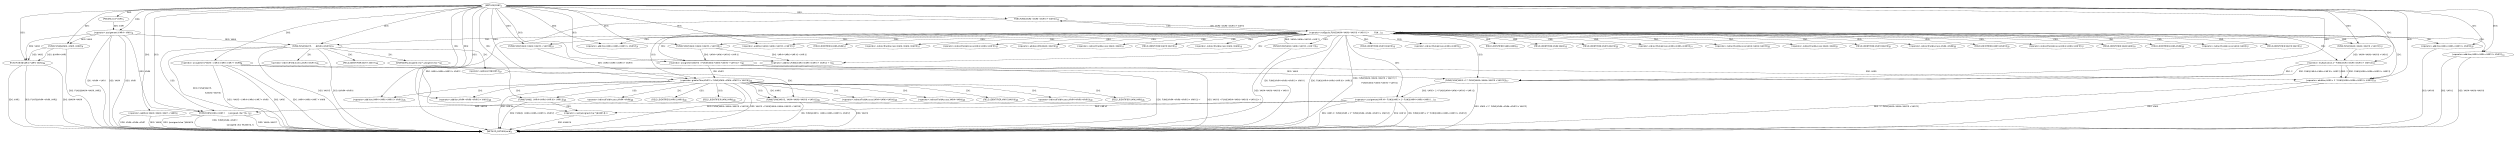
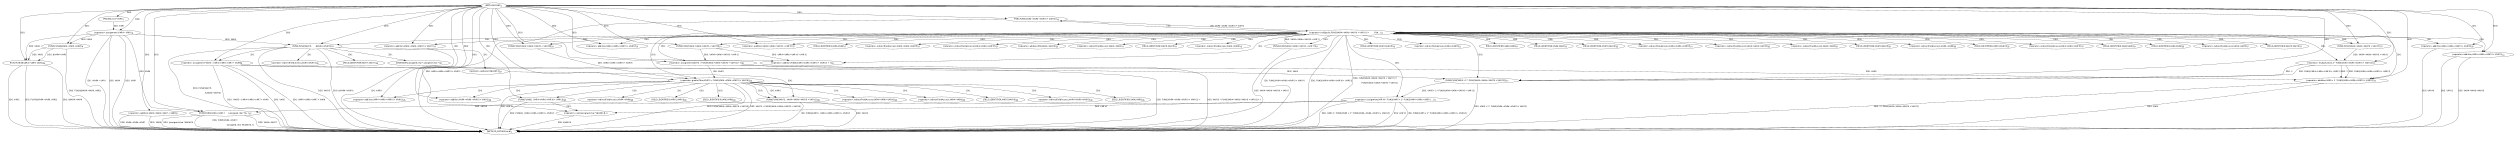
  digraph {
    fontname=Roboto
    node [fontname=Roboto]
    edge [fontname=Roboto]
    n1 [label=<(METHOD,FUN1)<SUB>1</SUB>>]
    n2 [label=<(PARAM,void *VAR1)<SUB>1</SUB>>]
    n3 [label=<(&lt;operator&gt;.assignment,*VAR4 = VAR1)<SUB>4</SUB>>]
    n4 [label=<(&lt;operator&gt;.assignment,*VAR5 = VAR4-&gt;VAR6-&gt;VAR7 + VAR8)<SUB>5</SUB>>]
    n5 [label=<(FUN2,FUN2(&amp;VAR4-&gt;VAR9, VAR2))<SUB>9</SUB>>]
    n6 [label=<(FUN7,FUN7(&amp;VAR4-&gt;VAR9, VAR2))<SUB>69</SUB>>]
    n7 [label=<(&lt;operator&gt;.addition,VAR4-&gt;VAR6-&gt;VAR7 + VAR8)<SUB>5</SUB>>]
    n8 [label=<(&lt;operator&gt;.assignment,VAR13 = FUN3(VAR4-&gt;VAR6-&gt;VAR10 + VAR12) + 1)<SUB>31</SUB>>]
    n9 [label=<(FUN3,FUN3(VAR4-&gt;VAR6-&gt;VAR10 + VAR12))<SUB>13</SUB>>]
    n10 [label=<(FUN4,FUN4(VAR15,  				     &amp;VAR4-&gt;VAR16))<SUB>21</SUB>>]
    n11 [label=<(&lt;operator&gt;.greaterThan,VAR13 &gt; FUN3(VAR4-&gt;VAR6-&gt;VAR10 + VAR18))<SUB>33</SUB>>]
+   n12 [label=<(&lt;operator&gt;.addition,VAR4-&gt;VAR6-&gt;VAR10 + VAR11)<SUB>11</SUB>>]
    n13 [label=<(&lt;operator&gt;.addition,VAR4-&gt;VAR6-&gt;VAR10 + VAR12)<SUB>13</SUB>>]
    n14 [label=<(FUN3,FUN3(VAR5 + 2 * FUN3(VAR4-&gt;VAR6-&gt;VAR10 + VAR12)))<SUB>17</SUB>>]
    n15 [label=<(FUN5,FUN5(VAR4-&gt;VAR17,  						    (unsigned char *)&amp;...)<SUB>25</SUB>>]
    n16 [label=<(&lt;operator&gt;.addition,FUN3(VAR4-&gt;VAR6-&gt;VAR10 + VAR12) + 1)<SUB>31</SUB>>]
    n17 [label=<(FUN6,FUN6(0,  VAR4-&gt;VAR6-&gt;VAR10 + VAR12))<SUB>35</SUB>>]
    n18 [label=<(&lt;operator&gt;.addition,VAR5 + 2 * FUN3(VAR4-&gt;VAR6-&gt;VAR10 + VAR12))<SUB>17</SUB>>]
    n19 [label=<(FUN3,FUN3(VAR4-&gt;VAR6-&gt;VAR10 + VAR12))<SUB>31</SUB>>]
    n20 [label=<(FUN3,FUN3(VAR4-&gt;VAR6-&gt;VAR10 + VAR18))<SUB>33</SUB>>]
    n21 [label=<(&lt;operator&gt;.multiplication,2 * FUN3(VAR4-&gt;VAR6-&gt;VAR10 + VAR12))<SUB>17</SUB>>]
    n22 [label=<(&lt;operator&gt;.cast,(unsigned char *)&amp;VAR14)<SUB>27</SUB>>]
    n23 [label=<(&lt;operator&gt;.addition,VAR4-&gt;VAR6-&gt;VAR10 + VAR12)<SUB>31</SUB>>]
    n24 [label=<(&lt;operator&gt;.addition,VAR4-&gt;VAR6-&gt;VAR10 + VAR18)<SUB>33</SUB>>]
    n25 [label=<(&lt;operator&gt;.addition,VAR4-&gt;VAR6-&gt;VAR10 + VAR12)<SUB>35</SUB>>]
    n26 [label=<(FUN3,FUN3(VAR4-&gt;VAR6-&gt;VAR10 + VAR12))<SUB>17</SUB>>]
    n27 [label=<(&lt;operator&gt;.addition,VAR4-&gt;VAR6-&gt;VAR10 + VAR12)<SUB>39</SUB>>]
    n28 [label=<(&lt;operator&gt;.addition,VAR4-&gt;VAR6-&gt;VAR10 + VAR12)<SUB>17</SUB>>]
    n29 [label=<(METHOD_RETURN,void)<SUB>1</SUB>>]
    n30 [label=<(FUN3,FUN3(VAR4-&gt;VAR6-&gt;VAR10 + VAR11))<SUB>11</SUB>>]
    n31 [label=<(&lt;operator&gt;.notEquals,FUN3(VAR4-&gt;VAR6-&gt;VAR10 + VAR11) !=  	       FUN...)<SUB>11</SUB>>]
    n32 [label=<(&lt;operator&gt;.indirectFieldAccess,VAR4-&gt;VAR17)<SUB>25</SUB>>]
    n33 [label=<(FIELD_IDENTIFIER,VAR17,VAR17)<SUB>25</SUB>>]
    n34 [label=<(UNKNOWN,unsigned char *,unsigned char *)<SUB>27</SUB>>]
    n35 [label=<(&lt;operator&gt;.addressOf,&amp;VAR14)<SUB>27</SUB>>]
    n36 [label=<(FUN6,FUN6(VAR13,  VAR4-&gt;VAR6-&gt;VAR10 + VAR12))<SUB>39</SUB>>]
    n37 [label=<(&lt;operator&gt;.indirectFieldAccess,VAR4-&gt;VAR6-&gt;VAR10)<SUB>35</SUB>>]
    n38 [label=<(&lt;operator&gt;.indirectFieldAccess,VAR4-&gt;VAR6)<SUB>35</SUB>>]
    n39 [label=<(FIELD_IDENTIFIER,VAR10,VAR10)<SUB>35</SUB>>]
    n40 [label=<(&lt;operator&gt;.indirectFieldAccess,VAR4-&gt;VAR6-&gt;VAR10)<SUB>39</SUB>>]
    n41 [label=<(FIELD_IDENTIFIER,VAR6,VAR6)<SUB>35</SUB>>]
    n42 [label=<(&lt;operator&gt;.indirectFieldAccess,VAR4-&gt;VAR6)<SUB>39</SUB>>]
    n43 [label=<(FIELD_IDENTIFIER,VAR10,VAR10)<SUB>39</SUB>>]
    n44 [label=<(FIELD_IDENTIFIER,VAR6,VAR6)<SUB>39</SUB>>]
    n45 [label=<(&lt;operator&gt;.assignment,VAR14 = FUN3(VAR5 + 2 * FUN3(VAR4-&gt;VAR6-&gt;VAR10 ...)<SUB>17</SUB>>]
    n46 [label=<(&lt;operator&gt;.indirectFieldAccess,VAR4-&gt;VAR6-&gt;VAR10)<SUB>11</SUB>>]
    n47 [label=<(&lt;operator&gt;.indirectFieldAccess,VAR4-&gt;VAR6-&gt;VAR10)<SUB>13</SUB>>]
    n48 [label=<(&lt;operator&gt;.addressOf,&amp;VAR4-&gt;VAR16)<SUB>23</SUB>>]
    n49 [label=<(&lt;operator&gt;.indirectFieldAccess,VAR4-&gt;VAR6)<SUB>11</SUB>>]
    n50 [label=<(FIELD_IDENTIFIER,VAR10,VAR10)<SUB>11</SUB>>]
    n51 [label=<(&lt;operator&gt;.indirectFieldAccess,VAR4-&gt;VAR6)<SUB>13</SUB>>]
    n52 [label=<(FIELD_IDENTIFIER,VAR10,VAR10)<SUB>13</SUB>>]
    n53 [label=<(&lt;operator&gt;.indirectFieldAccess,VAR4-&gt;VAR16)<SUB>23</SUB>>]
    n54 [label=<(FIELD_IDENTIFIER,VAR6,VAR6)<SUB>11</SUB>>]
    n55 [label=<(FIELD_IDENTIFIER,VAR6,VAR6)<SUB>13</SUB>>]
    n56 [label=<(FIELD_IDENTIFIER,VAR16,VAR16)<SUB>23</SUB>>]
    n57 [label=<(&lt;operator&gt;.indirectFieldAccess,VAR4-&gt;VAR6-&gt;VAR10)<SUB>31</SUB>>]
    n58 [label=<(&lt;operator&gt;.indirectFieldAccess,VAR4-&gt;VAR6-&gt;VAR10)<SUB>33</SUB>>]
    n59 [label=<(&lt;operator&gt;.indirectFieldAccess,VAR4-&gt;VAR6)<SUB>31</SUB>>]
    n60 [label=<(FIELD_IDENTIFIER,VAR10,VAR10)<SUB>31</SUB>>]
    n61 [label=<(&lt;operator&gt;.indirectFieldAccess,VAR4-&gt;VAR6)<SUB>33</SUB>>]
    n62 [label=<(FIELD_IDENTIFIER,VAR10,VAR10)<SUB>33</SUB>>]
    n63 [label=<(&lt;operator&gt;.indirectFieldAccess,VAR4-&gt;VAR6-&gt;VAR10)<SUB>17</SUB>>]
    n64 [label=<(FIELD_IDENTIFIER,VAR6,VAR6)<SUB>31</SUB>>]
    n65 [label=<(FIELD_IDENTIFIER,VAR6,VAR6)<SUB>33</SUB>>]
    n66 [label=<(&lt;operator&gt;.indirectFieldAccess,VAR4-&gt;VAR6)<SUB>17</SUB>>]
    n67 [label=<(FIELD_IDENTIFIER,VAR10,VAR10)<SUB>17</SUB>>]
    n68 [label=<(FIELD_IDENTIFIER,VAR6,VAR6)<SUB>17</SUB>>]
    n1 -> n2 [label="DDG: "]
    n1 -> n3 [label="DDG: "]
    n1 -> n4 [label="DDG: "]
    n1 -> n5 [label="DDG: "]
    n1 -> n6 [label="DDG: "]
    n1 -> n7 [label="DDG: "]
    n1 -> n8 [label="DDG: "]
    n1 -> n9 [label="DDG: "]
    n1 -> n10 [label="DDG: "]
    n1 -> n11 [label="DDG: "]
+   n1 -> n12 [label="DDG: "]
    n1 -> n13 [label="DDG: "]
    n1 -> n14 [label="DDG: "]
    n1 -> n15 [label="DDG: "]
    n1 -> n16 [label="DDG: "]
    n1 -> n17 [label="DDG: "]
    n1 -> n18 [label="DDG: "]
    n1 -> n19 [label="DDG: "]
    n1 -> n20 [label="DDG: "]
    n1 -> n21 [label="DDG: "]
    n1 -> n22 [label="DDG: "]
    n1 -> n23 [label="DDG: "]
    n1 -> n24 [label="DDG: "]
    n1 -> n25 [label="DDG: "]
    n1 -> n26 [label="DDG: "]
    n1 -> n27 [label="DDG: "]
    n1 -> n28 [label="DDG: "]
    n2 -> n3 [label="DDG: VAR1"]
    n3 -> n5 [label="DDG: VAR4"]
    n3 -> n6 [label="DDG: VAR4"]
    n3 -> n10 [label="DDG: VAR4"]
    n3 -> n15 [label="DDG: VAR4"]
    n3 -> n29 [label="DDG: VAR4"]
    n3 -> n29 [label="DDG: VAR1"]
    n3 -> n29 [label="DDG: *VAR4 = VAR1"]
    n4 -> n14 [label="DDG: VAR5"]
    n4 -> n18 [label="DDG: VAR5"]
    n4 -> n29 [label="DDG: VAR5"]
    n4 -> n29 [label="DDG: VAR4-&gt;VAR6-&gt;VAR7 + VAR8"]
    n4 -> n29 [label="DDG: *VAR5 = VAR4-&gt;VAR6-&gt;VAR7 + VAR8"]
    n5 -> n6 [label="DDG: &amp;VAR4-&gt;VAR9"]
    n5 -> n6 [label="DDG: VAR2"]
    n5 -> n29 [label="DDG: FUN2(&amp;VAR4-&gt;VAR9, VAR2)"]
    n6 -> n29 [label="DDG: &amp;VAR4-&gt;VAR9"]
    n6 -> n29 [label="DDG: VAR2"]
    n6 -> n29 [label="DDG: FUN7(&amp;VAR4-&gt;VAR9, VAR2)"]
    n7 -> n29 [label="DDG: VAR4-&gt;VAR6-&gt;VAR7"]
    n7 -> n29 [label="DDG: VAR8"]
    n8 -> n11 [label="DDG: VAR13"]
    n8 -> n29 [label="DDG: FUN3(VAR4-&gt;VAR6-&gt;VAR10 + VAR12) + 1"]
    n8 -> n29 [label="DDG: VAR13 = FUN3(VAR4-&gt;VAR6-&gt;VAR10 + VAR12) + 1"]
    n9 -> n29 [label="DDG: VAR4-&gt;VAR6-&gt;VAR10 + VAR12"]
    n9 -> n31 [label="DDG: VAR4-&gt;VAR6-&gt;VAR10 + VAR12"]
-   n10 -> n15 [label="CDG: "]
+   n10 -> n4 [label="CDG: "]
    n10 -> n29 [label="DDG: &amp;VAR4-&gt;VAR16"]
    n10 -> n29 [label="DDG: FUN4(VAR15,\n\n				     &amp;VAR4-&gt;VAR16)"]
    n10 -> n29 [label="DDG: VAR15"]
    n10 -> n32 [label="CDG: "]
    n10 -> n33 [label="CDG: "]
    n10 -> n34 [label="CDG: "]
    n10 -> n35 [label="CDG: "]
    n11 -> n17 [label="CDG: "]
    n11 -> n25 [label="CDG: "]
    n11 -> n27 [label="CDG: "]
    n11 -> n29 [label="DDG: VAR13"]
    n11 -> n29 [label="DDG: FUN3(VAR4-&gt;VAR6-&gt;VAR10 + VAR18)"]
    n11 -> n29 [label="DDG: VAR13 &gt; FUN3(VAR4-&gt;VAR6-&gt;VAR10 + VAR18)"]
    n11 -> n36 [label="DDG: VAR13"]
    n11 -> n36 [label="CDG: "]
    n11 -> n37 [label="CDG: "]
    n11 -> n38 [label="CDG: "]
    n11 -> n39 [label="CDG: "]
    n11 -> n40 [label="CDG: "]
    n11 -> n41 [label="CDG: "]
    n11 -> n42 [label="CDG: "]
    n11 -> n43 [label="CDG: "]
    n11 -> n44 [label="CDG: "]
+   n12 -> n29 [label="DDG: VAR11"]
    n13 -> n29 [label="DDG: VAR4-&gt;VAR6-&gt;VAR10"]
    n13 -> n29 [label="DDG: VAR12"]
    n14 -> n29 [label="DDG: VAR5 + 2 * FUN3(VAR4-&gt;VAR6-&gt;VAR10 + VAR12)"]
    n14 -> n45 [label="DDG: VAR5 + 2 * FUN3(VAR4-&gt;VAR6-&gt;VAR10 + VAR12)"]
    n15 -> n29 [label="DDG: VAR4-&gt;VAR17"]
    n15 -> n29 [label="DDG: (unsigned char *)&amp;VAR14"]
    n15 -> n29 [label="DDG: FUN5(VAR4-&gt;VAR17,\n\n						    (unsigned char *)&amp;VAR14, 1)"]
    n17 -> n22 [label="CDG: "]
    n17 -> n29 [label="DDG: FUN6(0,  VAR4-&gt;VAR6-&gt;VAR10 + VAR12)"]
    n18 -> n29 [label="DDG: VAR5"]
    n18 -> n29 [label="DDG: 2 * FUN3(VAR4-&gt;VAR6-&gt;VAR10 + VAR12)"]
    n19 -> n8 [label="DDG: VAR4-&gt;VAR6-&gt;VAR10 + VAR12"]
    n19 -> n16 [label="DDG: VAR4-&gt;VAR6-&gt;VAR10 + VAR12"]
    n20 -> n11 [label="DDG: VAR4-&gt;VAR6-&gt;VAR10 + VAR18"]
    n21 -> n14 [label="DDG: 2"]
    n21 -> n14 [label="DDG: FUN3(VAR4-&gt;VAR6-&gt;VAR10 + VAR12)"]
    n21 -> n18 [label="DDG: 2"]
    n21 -> n18 [label="DDG: FUN3(VAR4-&gt;VAR6-&gt;VAR10 + VAR12)"]
    n22 -> n29 [label="DDG: &amp;VAR14"]
    n24 -> n29 [label="DDG: VAR18"]
    n26 -> n21 [label="DDG: VAR4-&gt;VAR6-&gt;VAR10 + VAR12"]
    n30 -> n29 [label="DDG: VAR4-&gt;VAR6-&gt;VAR10 + VAR11"]
    n30 -> n31 [label="DDG: VAR4-&gt;VAR6-&gt;VAR10 + VAR11"]
    n31 -> n8 [label="CDG: "]
    n31 -> n9 [label="CDG: "]
    n31 -> n10 [label="CDG: "]
    n31 -> n11 [label="CDG: "]
+   n31 -> n12 [label="CDG: "]
    n31 -> n13 [label="CDG: "]
    n31 -> n14 [label="CDG: "]
    n31 -> n16 [label="CDG: "]
    n31 -> n18 [label="CDG: "]
    n31 -> n19 [label="CDG: "]
    n31 -> n20 [label="CDG: "]
    n31 -> n21 [label="CDG: "]
    n31 -> n23 [label="CDG: "]
    n31 -> n24 [label="CDG: "]
    n31 -> n26 [label="CDG: "]
    n31 -> n28 [label="CDG: "]
    n31 -> n29 [label="DDG: FUN3(VAR4-&gt;VAR6-&gt;VAR10 + VAR11)"]
    n31 -> n29 [label="DDG: FUN3(VAR4-&gt;VAR6-&gt;VAR10 + VAR12)"]
    n31 -> n29 [label="DDG: FUN3(VAR4-&gt;VAR6-&gt;VAR10 + VAR11) !=\n\n	       FUN3(VAR4-&gt;VAR6-&gt;VAR10 + VAR12)"]
    n31 -> n30 [label="CDG: "]
    n31 -> n31 [label="CDG: "]
    n31 -> n45 [label="CDG: "]
    n31 -> n46 [label="CDG: "]
    n31 -> n47 [label="CDG: "]
    n31 -> n48 [label="CDG: "]
    n31 -> n49 [label="CDG: "]
    n31 -> n50 [label="CDG: "]
    n31 -> n51 [label="CDG: "]
    n31 -> n52 [label="CDG: "]
    n31 -> n53 [label="CDG: "]
    n31 -> n54 [label="CDG: "]
    n31 -> n55 [label="CDG: "]
    n31 -> n56 [label="CDG: "]
    n31 -> n57 [label="CDG: "]
    n31 -> n58 [label="CDG: "]
    n31 -> n59 [label="CDG: "]
    n31 -> n60 [label="CDG: "]
    n31 -> n61 [label="CDG: "]
    n31 -> n62 [label="CDG: "]
    n31 -> n63 [label="CDG: "]
    n31 -> n64 [label="CDG: "]
    n31 -> n65 [label="CDG: "]
    n31 -> n66 [label="CDG: "]
    n31 -> n67 [label="CDG: "]
    n31 -> n68 [label="CDG: "]
    n35 -> n36 [label="DDG: "]
    n36 -> n29 [label="DDG: VAR13"]
    n36 -> n29 [label="DDG: FUN6(VAR13,  VAR4-&gt;VAR6-&gt;VAR10 + VAR12)"]
    n45 -> n15 [label="DDG: VAR14"]
    n45 -> n22 [label="DDG: VAR14"]
    n45 -> n29 [label="DDG: VAR14"]
    n45 -> n29 [label="DDG: FUN3(VAR5 + 2 * FUN3(VAR4-&gt;VAR6-&gt;VAR10 + VAR12))"]
    n45 -> n29 [label="DDG: VAR14 = FUN3(VAR5 + 2 * FUN3(VAR4-&gt;VAR6-&gt;VAR10 + VAR12))"]
  }
